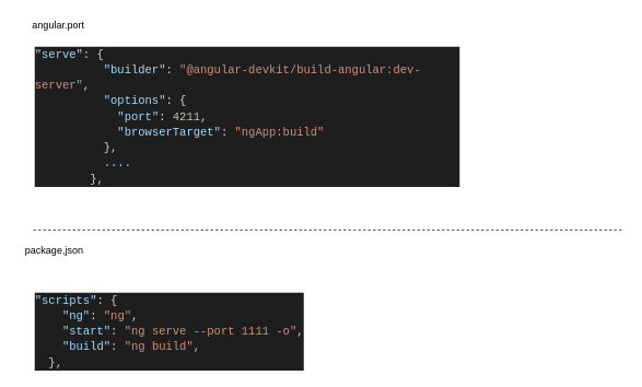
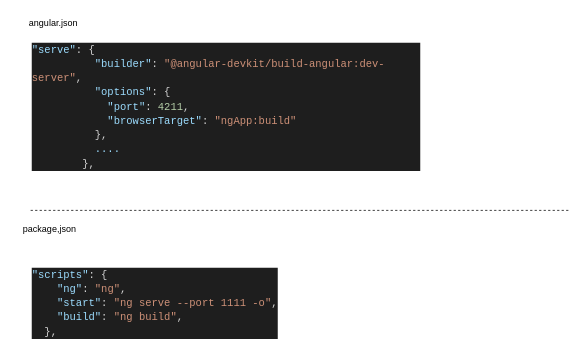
  <mxCell id="0" />
  <mxCell id="1" parent="0" />
  <mxCell id="2" value="&lt;div style=&quot;background-color: rgb(30 , 30 , 30) ; font-family: &amp;#34;consolas&amp;#34; , &amp;#34;courier new&amp;#34; , monospace ; font-weight: normal ; font-size: 14px ; line-height: 19px&quot;&gt;&lt;div style=&quot;color: rgb(212 , 212 , 212)&quot;&gt;&lt;span style=&quot;color: #9cdcfe&quot;&gt;&quot;serve&quot;&lt;/span&gt;&lt;span style=&quot;color: #d4d4d4&quot;&gt;:&amp;nbsp;{&lt;/span&gt;&lt;/div&gt;&lt;div style=&quot;color: rgb(212 , 212 , 212)&quot;&gt;&lt;span style=&quot;color: #d4d4d4&quot;&gt;&amp;nbsp;&amp;nbsp;&amp;nbsp;&amp;nbsp;&amp;nbsp;&amp;nbsp;&amp;nbsp;&amp;nbsp;&amp;nbsp;&amp;nbsp;&lt;/span&gt;&lt;span style=&quot;color: #9cdcfe&quot;&gt;&quot;builder&quot;&lt;/span&gt;&lt;span style=&quot;color: #d4d4d4&quot;&gt;:&amp;nbsp;&lt;/span&gt;&lt;span style=&quot;color: #ce9178&quot;&gt;&quot;@angular-devkit/build-angular:dev-server&quot;&lt;/span&gt;&lt;span style=&quot;color: #d4d4d4&quot;&gt;,&lt;/span&gt;&lt;/div&gt;&lt;div style=&quot;color: rgb(212 , 212 , 212)&quot;&gt;&lt;span style=&quot;color: #d4d4d4&quot;&gt;&amp;nbsp;&amp;nbsp;&amp;nbsp;&amp;nbsp;&amp;nbsp;&amp;nbsp;&amp;nbsp;&amp;nbsp;&amp;nbsp;&amp;nbsp;&lt;/span&gt;&lt;span style=&quot;color: #9cdcfe&quot;&gt;&quot;options&quot;&lt;/span&gt;&lt;span style=&quot;color: #d4d4d4&quot;&gt;:&amp;nbsp;{&lt;/span&gt;&lt;/div&gt;&lt;div style=&quot;color: rgb(212 , 212 , 212)&quot;&gt;&lt;span style=&quot;color: #d4d4d4&quot;&gt;&amp;nbsp;&amp;nbsp;&amp;nbsp;&amp;nbsp;&amp;nbsp;&amp;nbsp;&amp;nbsp;&amp;nbsp;&amp;nbsp;&amp;nbsp;&amp;nbsp;&amp;nbsp;&lt;/span&gt;&lt;span style=&quot;color: #9cdcfe&quot;&gt;&quot;port&quot;&lt;/span&gt;&lt;span style=&quot;color: #d4d4d4&quot;&gt;:&amp;nbsp;&lt;/span&gt;&lt;span style=&quot;color: #b5cea8&quot;&gt;4211&lt;/span&gt;&lt;span style=&quot;color: #d4d4d4&quot;&gt;,&lt;/span&gt;&lt;/div&gt;&lt;div style=&quot;color: rgb(212 , 212 , 212)&quot;&gt;&lt;span style=&quot;color: #d4d4d4&quot;&gt;&amp;nbsp;&amp;nbsp;&amp;nbsp;&amp;nbsp;&amp;nbsp;&amp;nbsp;&amp;nbsp;&amp;nbsp;&amp;nbsp;&amp;nbsp;&amp;nbsp;&amp;nbsp;&lt;/span&gt;&lt;span style=&quot;color: #9cdcfe&quot;&gt;&quot;browserTarget&quot;&lt;/span&gt;&lt;span style=&quot;color: #d4d4d4&quot;&gt;:&amp;nbsp;&lt;/span&gt;&lt;span style=&quot;color: #ce9178&quot;&gt;&quot;ngApp:build&quot;&lt;/span&gt;&lt;/div&gt;&lt;div style=&quot;color: rgb(212 , 212 , 212)&quot;&gt;&lt;span style=&quot;color: #d4d4d4&quot;&gt;&amp;nbsp;&amp;nbsp;&amp;nbsp;&amp;nbsp;&amp;nbsp;&amp;nbsp;&amp;nbsp;&amp;nbsp;&amp;nbsp;&amp;nbsp;},&lt;/span&gt;&lt;/div&gt;&lt;div&gt;&lt;span style=&quot;color: rgb(212 , 212 , 212)&quot;&gt;&amp;nbsp; &amp;nbsp; &amp;nbsp; &amp;nbsp; &amp;nbsp; &lt;/span&gt;&lt;font color=&quot;#9cdcfe&quot;&gt;....&lt;/font&gt;&lt;/div&gt;&lt;div style=&quot;color: rgb(212 , 212 , 212)&quot;&gt;&lt;span style=&quot;color: #d4d4d4&quot;&gt;&amp;nbsp;&amp;nbsp;&amp;nbsp;&amp;nbsp;&amp;nbsp;&amp;nbsp;&amp;nbsp;&amp;nbsp;},&lt;/span&gt;&lt;/div&gt;&lt;/div&gt;" style="text;whiteSpace=wrap;html=1;" parent="1" vertex="1"><mxGeometry x="40" y="50" width="520" height="170" as="geometry" /></mxCell>
- <mxCell id="3" value="angular.port" style="text;html=1;align=center;verticalAlign=middle;resizable=0;points=[];autosize=1;" parent="1" vertex="1"><mxGeometry x="30" y="20" width="80" height="20" as="geometry" /></mxCell>
+ <mxCell id="3" value="angular.json" style="text;html=1;align=center;verticalAlign=middle;resizable=0;points=[];autosize=1;" parent="1" vertex="1"><mxGeometry x="30" y="20" width="80" height="20" as="geometry" /></mxCell>
  <mxCell id="4" value="" style="endArrow=none;dashed=1;html=1;" parent="1" edge="1"><mxGeometry width="50" height="50" relative="1" as="geometry"><mxPoint x="40" y="280" as="sourcePoint" /><mxPoint x="760" y="280" as="targetPoint" /></mxGeometry></mxCell>
  <mxCell id="5" value="package,json" style="text;html=1;align=center;verticalAlign=middle;resizable=0;points=[];autosize=1;" parent="1" vertex="1"><mxGeometry x="20" y="295" width="90" height="20" as="geometry" /></mxCell>
  <mxCell id="6" value="&lt;div style=&quot;color: rgb(212 , 212 , 212) ; background-color: rgb(30 , 30 , 30) ; font-family: &amp;#34;consolas&amp;#34; , &amp;#34;courier new&amp;#34; , monospace ; font-weight: normal ; font-size: 14px ; line-height: 19px&quot;&gt;&lt;div&gt;&lt;span style=&quot;color: #9cdcfe&quot;&gt;&quot;scripts&quot;&lt;/span&gt;&lt;span style=&quot;color: #d4d4d4&quot;&gt;:&amp;nbsp;{&lt;/span&gt;&lt;/div&gt;&lt;div&gt;&lt;span style=&quot;color: #d4d4d4&quot;&gt;&amp;nbsp;&amp;nbsp;&amp;nbsp;&amp;nbsp;&lt;/span&gt;&lt;span style=&quot;color: #9cdcfe&quot;&gt;&quot;ng&quot;&lt;/span&gt;&lt;span style=&quot;color: #d4d4d4&quot;&gt;:&amp;nbsp;&lt;/span&gt;&lt;span style=&quot;color: #ce9178&quot;&gt;&quot;ng&quot;&lt;/span&gt;&lt;span style=&quot;color: #d4d4d4&quot;&gt;,&lt;/span&gt;&lt;/div&gt;&lt;div&gt;&lt;span style=&quot;color: #d4d4d4&quot;&gt;&amp;nbsp;&amp;nbsp;&amp;nbsp;&amp;nbsp;&lt;/span&gt;&lt;span style=&quot;color: #9cdcfe&quot;&gt;&quot;start&quot;&lt;/span&gt;&lt;span style=&quot;color: #d4d4d4&quot;&gt;:&amp;nbsp;&lt;/span&gt;&lt;span style=&quot;color: #ce9178&quot;&gt;&quot;ng&amp;nbsp;serve&amp;nbsp;--port&amp;nbsp;1111&amp;nbsp;-o&quot;&lt;/span&gt;&lt;span style=&quot;color: #d4d4d4&quot;&gt;,&lt;/span&gt;&lt;/div&gt;&lt;div&gt;&lt;span style=&quot;color: #d4d4d4&quot;&gt;&amp;nbsp;&amp;nbsp;&amp;nbsp;&amp;nbsp;&lt;/span&gt;&lt;span style=&quot;color: #9cdcfe&quot;&gt;&quot;build&quot;&lt;/span&gt;&lt;span style=&quot;color: #d4d4d4&quot;&gt;:&amp;nbsp;&lt;/span&gt;&lt;span style=&quot;color: #ce9178&quot;&gt;&quot;ng&amp;nbsp;build&quot;&lt;/span&gt;&lt;span style=&quot;color: #d4d4d4&quot;&gt;,&lt;/span&gt;&lt;/div&gt;&lt;div&gt;&lt;span style=&quot;color: #d4d4d4&quot;&gt;&amp;nbsp;&amp;nbsp;},&lt;/span&gt;&lt;/div&gt;&lt;/div&gt;" style="text;whiteSpace=wrap;html=1;" parent="1" vertex="1"><mxGeometry x="40" y="350" width="330" height="100" as="geometry" /></mxCell>
